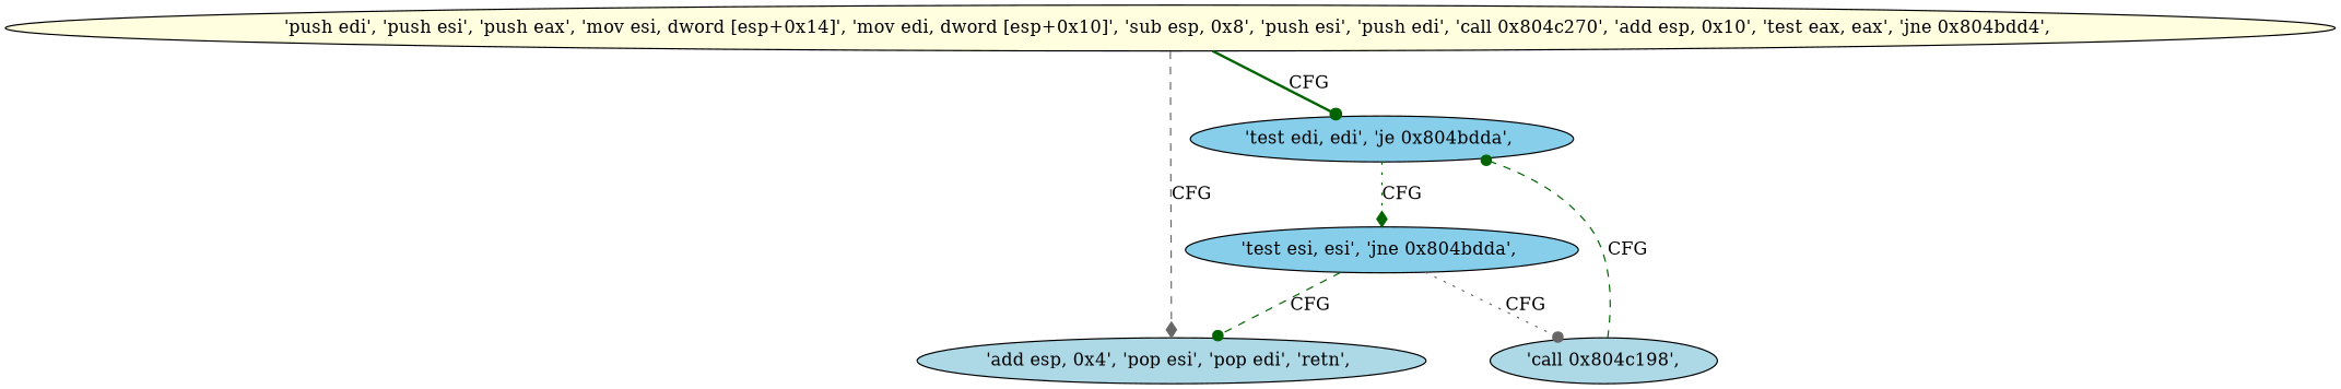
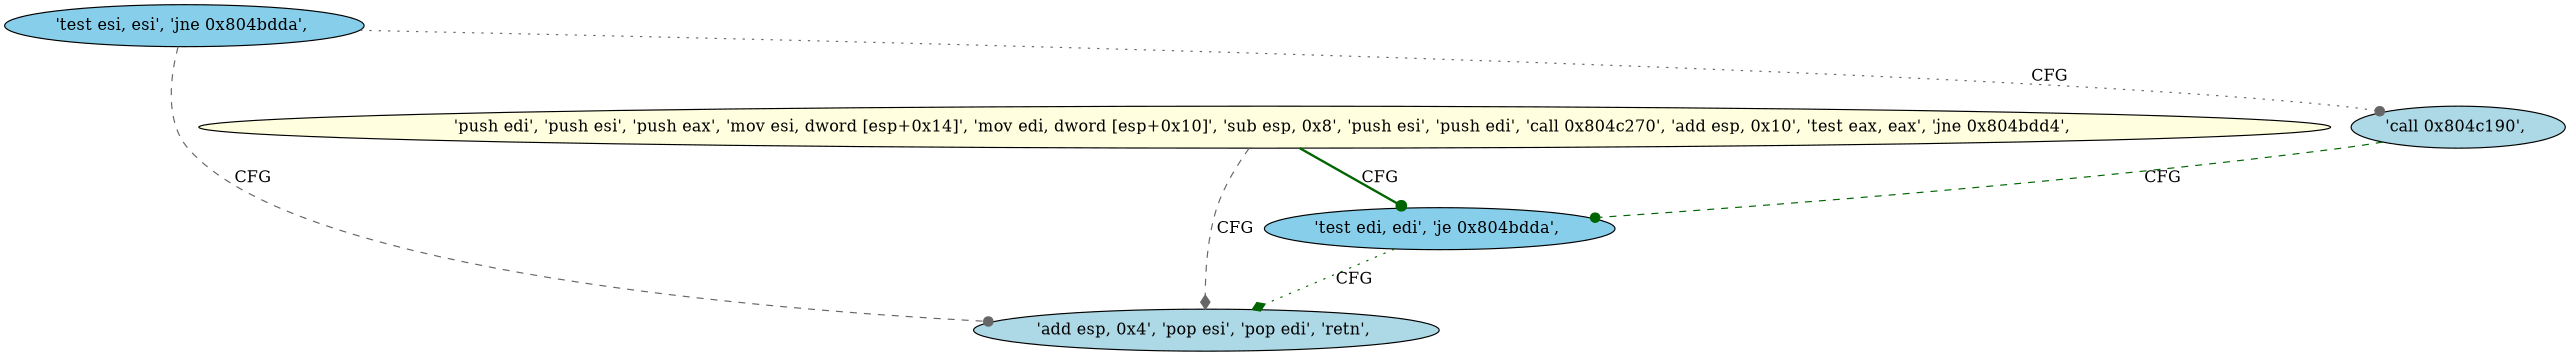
  digraph {
    node [fillcolor=lightblue style=filled]
    edge [arrowhead=dot color=darkgreen style=dashed]
    n1 [fillcolor=lightyellow label="'push edi', 'push esi', 'push eax', 'mov esi, dword [esp+0x14]', 'mov edi, dword [esp+0x10]', 'sub esp, 0x8', 'push esi', 'push edi', 'call 0x804c270', 'add esp, 0x10', 'test eax, eax', 'jne 0x804bdd4', "]
    n2 [label="'add esp, 0x4', 'pop esi', 'pop edi', 'retn', "]
    n3 [fillcolor=skyblue label="'test edi, edi', 'je 0x804bdda', "]
    n4 [fillcolor=skyblue label="'test esi, esi', 'jne 0x804bdda', "]
-   n5 [label="'call 0x804c198',"]
+   n5 [label="'call 0x804c190', "]
    n1 -> n2 [arrowhead=diamond color=gray40 label=CFG]
    n1 -> n3 [label=CFG style=bold]
-   n3 -> n4 [arrowhead=diamond label=CFG style=dotted]
-   n4 -> n2 [label=CFG]
+   n3 -> n2 [arrowhead=diamond label=CFG style=dotted]
+   n4 -> n2 [color=gray40 label=CFG]
    n4 -> n5 [color=gray40 label=CFG style=dotted]
    n5 -> n3 [label=CFG]
  }
